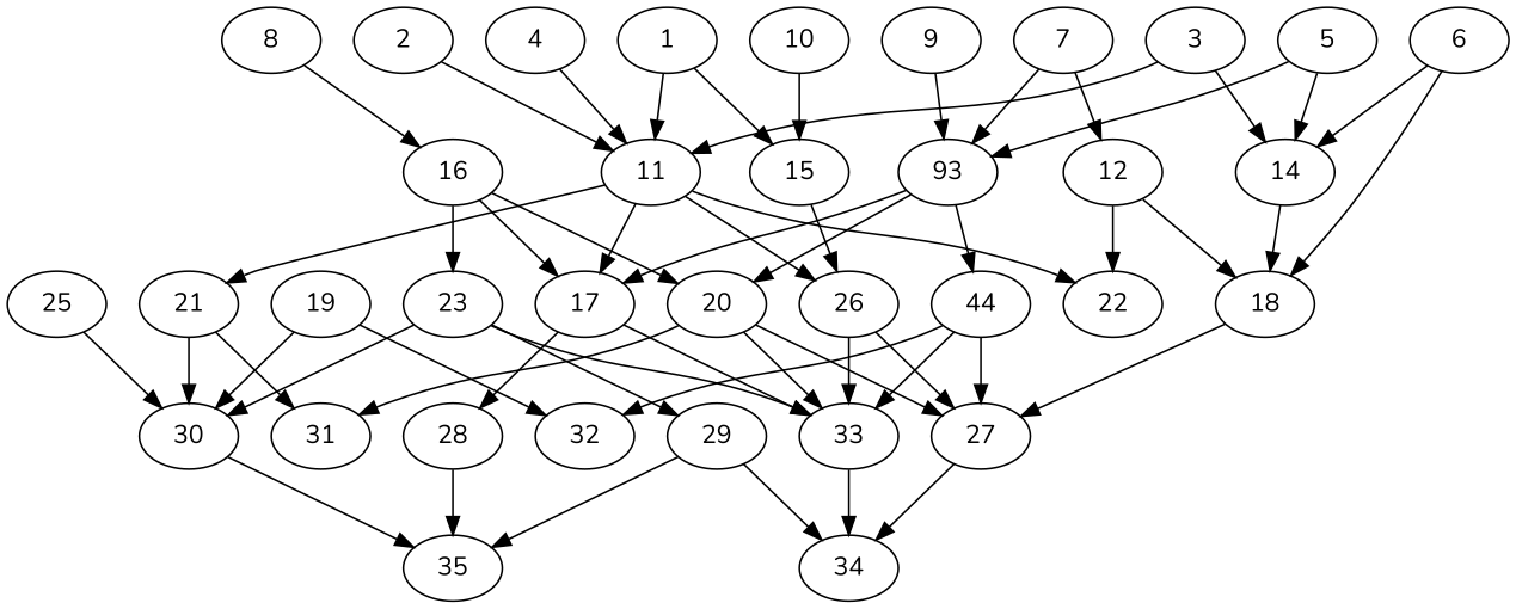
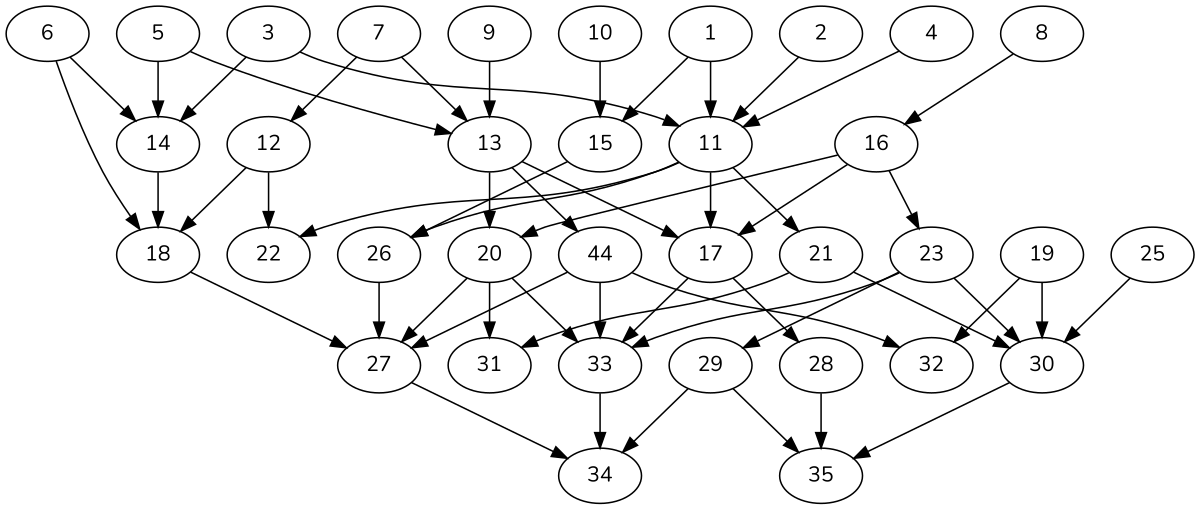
  digraph {
    fontname=Nunito
    node [alpha=0.11 fontname=Nunito]
    edge [fontname=Nunito]
    1 [alpha=0.02 expect_size=4427526968547529]
    11 [alpha=0.20 expect_size=125401688739844]
    15 [alpha=0.18 expect_size=520925309042688000]
    17 [alpha=0.09 expect_size=11201817901608730624]
    21 [alpha=0.17 expect_size=7318237799322421]
    22 [expect_size=37382017488810672128]
    26 [alpha=0.13 expect_size=145946170940953985024]
    28 [expect_size=8057095320312334]
    33 [alpha=0.15 expect_size=7658051615087787]
    30 [alpha=0.05 expect_size=205865027443869248]
    31 [alpha=0.04 expect_size=6124533967578125]
    27 [alpha=0.07 expect_size=528056826405652672]
    19 [alpha=0.17 expect_size=295779972482728448]
    32 [alpha=0.05 expect_size=133095591433696444416]
    2 [alpha=0.09 expect_size=2469145155693707264]
    3 [alpha=0.10 expect_size=58011169219007217664]
    14 [alpha=0.06 expect_size=167726808426013]
    18 [alpha=0.03 expect_size=574773551173730304]
    4 [alpha=0.15 expect_size=506168122485515776]
    5 [alpha=0.14 expect_size=4779499831326812]
-   13 [alpha=0.10 expect_size=16073168798464038 label=93]
+   13 [alpha=0.10 expect_size=16073168798464038]
    20 [alpha=0.09 expect_size=204400056348865152]
    n23 [alpha=0.17 expect_size=947271690000000 label=44]
    6 [alpha=0.07 expect_size=58084277174140928000]
    12 [alpha=0.10 expect_size=179923983230264352]
    25 [expect_size=1284670636631921]
    7 [expect_size=385665541011589]
    8 [alpha=0.15 expect_size=5520542310468204]
    16 [alpha=0.15 expect_size=33076776050922732]
    23 [alpha=0.18 expect_size=62400637436813704]
    29 [alpha=0.16 expect_size=78105050793365360]
    9 [alpha=0.14 expect_size=213630703842240384]
    10 [alpha=0.14 expect_size=21599123587417332]
    35 [alpha=0.02 expect_size=25341616766612144128]
    34 [alpha=0.13 expect_size=170828207087310340096]
    1 -> 11
    1 -> 15
    11 -> 17
    11 -> 21
    11 -> 22
    11 -> 26
    15 -> 26
    17 -> 28
    17 -> 33
    21 -> 30
    21 -> 31
-   26 -> 33
    26 -> 27
    28 -> 35
    33 -> 34
    30 -> 35
    27 -> 34
    19 -> 30
    19 -> 32
    2 -> 11
    3 -> 11
    3 -> 14
    14 -> 18
    18 -> 27
    4 -> 11
    5 -> 14
    5 -> 13
    13 -> 17
    13 -> 20
    13 -> n23
    20 -> 33
    20 -> 31
    20 -> 27
    n23 -> 33
    n23 -> 27
    n23 -> 32
    6 -> 14
    6 -> 18
    12 -> 22
    12 -> 18
    25 -> 30
    7 -> 13
    7 -> 12
    8 -> 16
    16 -> 17
    16 -> 20
    16 -> 23
    23 -> 33
    23 -> 30
    23 -> 29
    29 -> 35
    29 -> 34
    9 -> 13
    10 -> 15
  }
